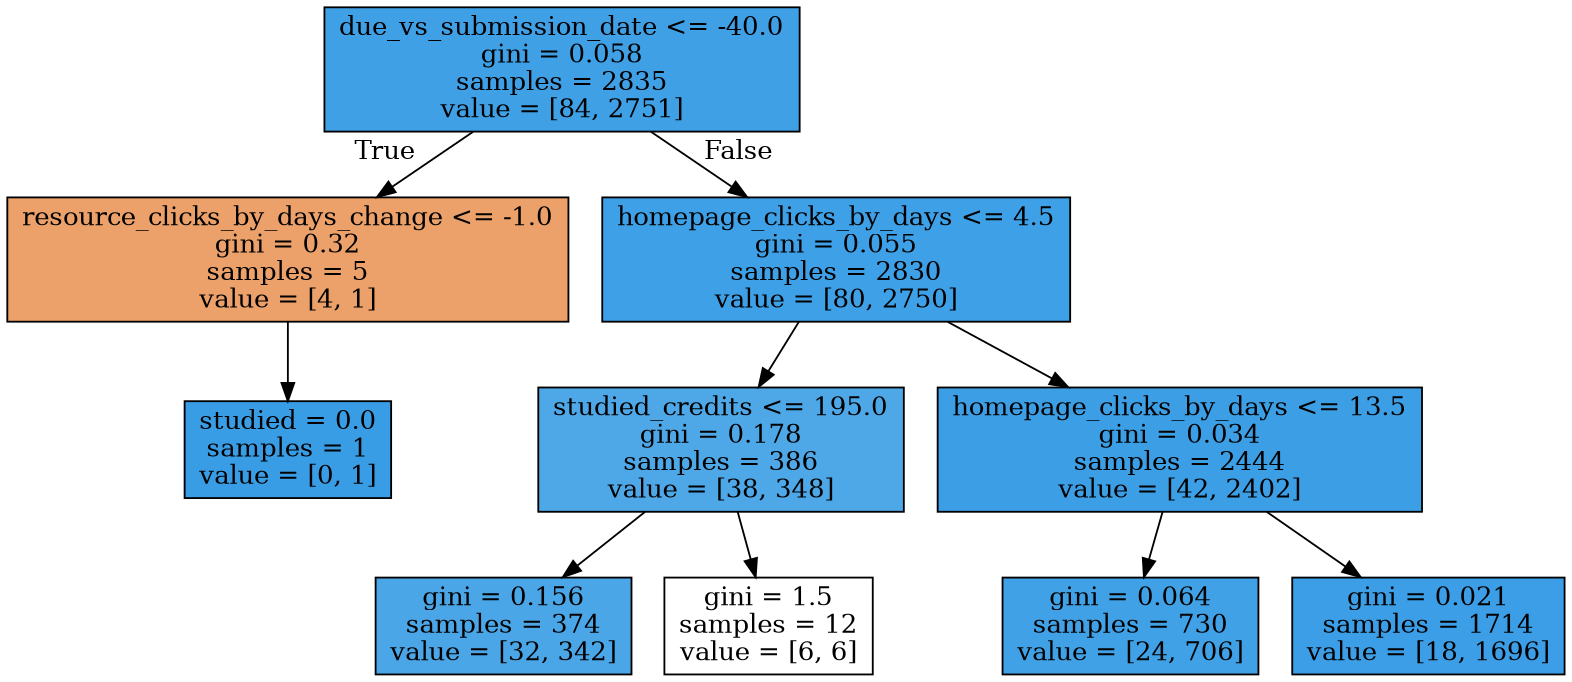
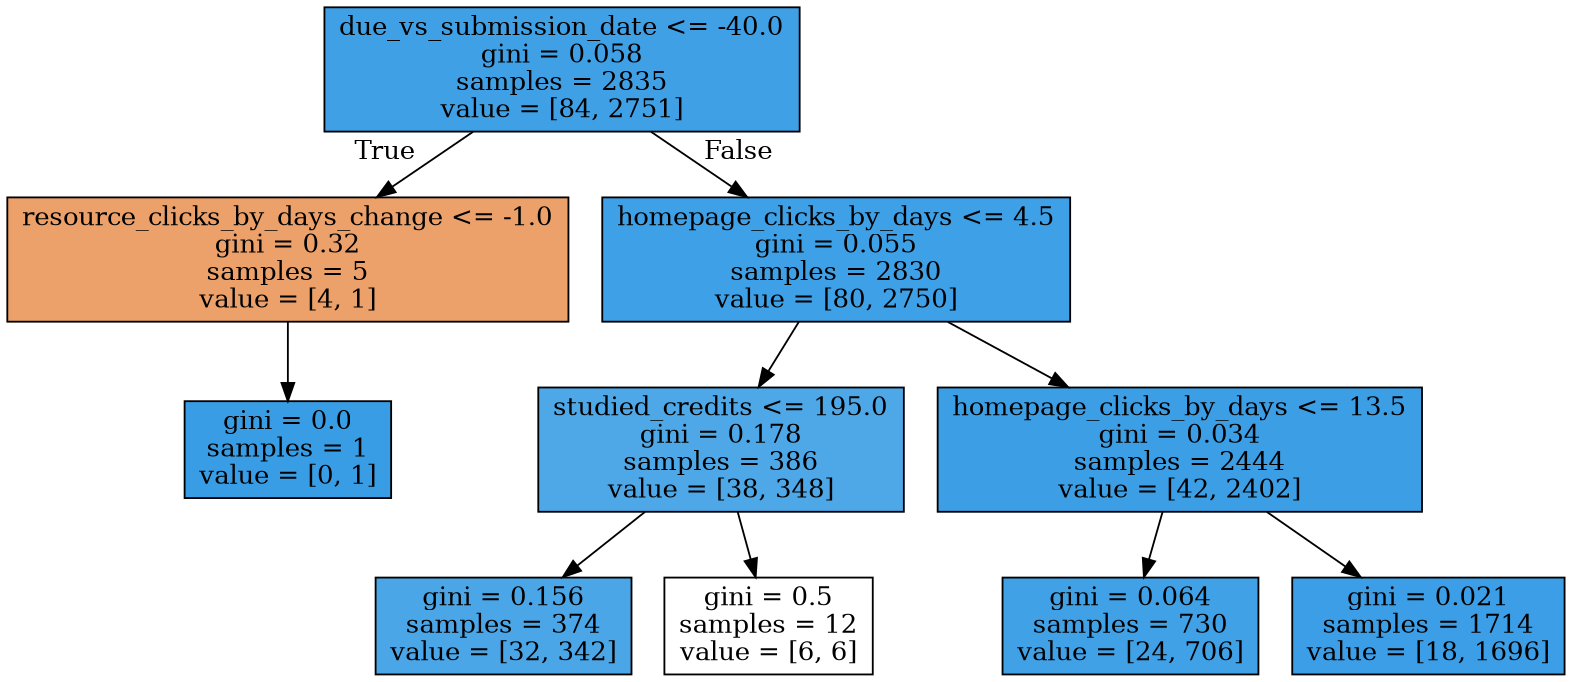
  digraph {
    node [color=black shape=box style=filled]
    n1 [fillcolor="#399de5f7" label="due_vs_submission_date <= -40.0\ngini = 0.058\nsamples = 2835\nvalue = [84, 2751]"]
    n2 [fillcolor="#e58139bf" label="resource_clicks_by_days_change <= -1.0\ngini = 0.32\nsamples = 5\nvalue = [4, 1]"]
    n3 [fillcolor="#399de5f8" label="homepage_clicks_by_days <= 4.5\ngini = 0.055\nsamples = 2830\nvalue = [80, 2750]"]
-   n4 [fillcolor="#399de5ff" label="studied = 0.0\nsamples = 1\nvalue = [0, 1]"]
+   n4 [fillcolor="#399de5ff" label="gini = 0.0\nsamples = 1\nvalue = [0, 1]"]
    n5 [fillcolor="#399de5e3" label="studied_credits <= 195.0\ngini = 0.178\nsamples = 386\nvalue = [38, 348]"]
    n6 [fillcolor="#399de5fb" label="homepage_clicks_by_days <= 13.5\ngini = 0.034\nsamples = 2444\nvalue = [42, 2402]"]
    n7 [fillcolor="#399de5e7" label="gini = 0.156\nsamples = 374\nvalue = [32, 342]"]
-   n8 [fillcolor="#e5813900" label="gini = 1.5\nsamples = 12\nvalue = [6, 6]"]
+   n8 [fillcolor="#e5813900" label="gini = 0.5\nsamples = 12\nvalue = [6, 6]"]
    n9 [fillcolor="#399de5f6" label="gini = 0.064\nsamples = 730\nvalue = [24, 706]"]
    n10 [fillcolor="#399de5fc" label="gini = 0.021\nsamples = 1714\nvalue = [18, 1696]"]
    n1 -> n2 [headlabel=True labelangle=45 labeldistance=2.5]
    n1 -> n3 [headlabel=False labelangle=-45 labeldistance=2.5]
    n2 -> n4
    n3 -> n5
    n3 -> n6
    n5 -> n7
    n5 -> n8
    n6 -> n9
    n6 -> n10
  }
